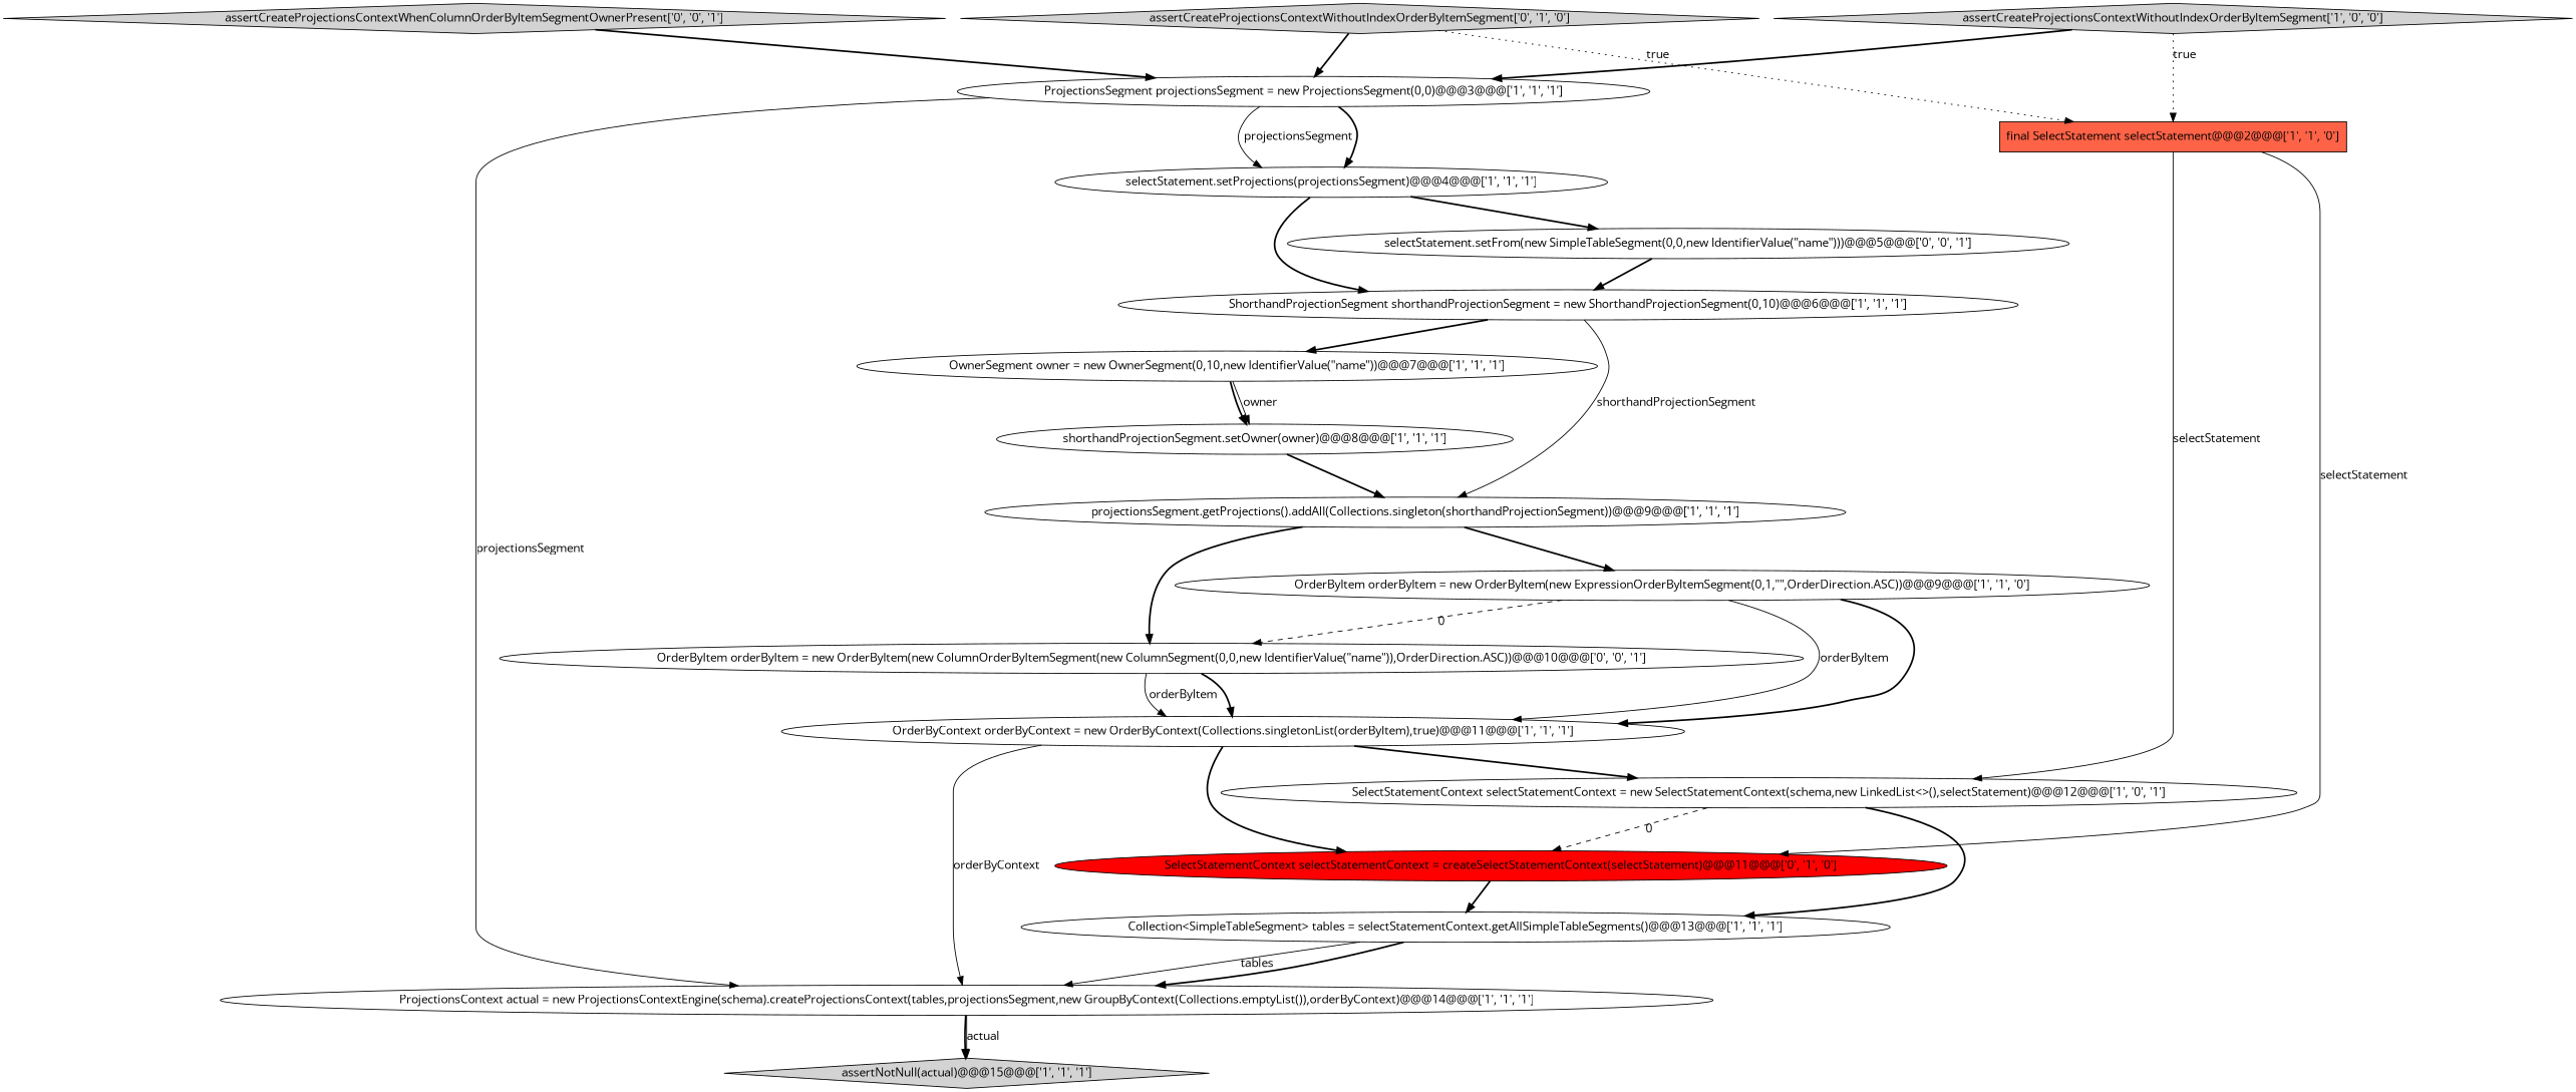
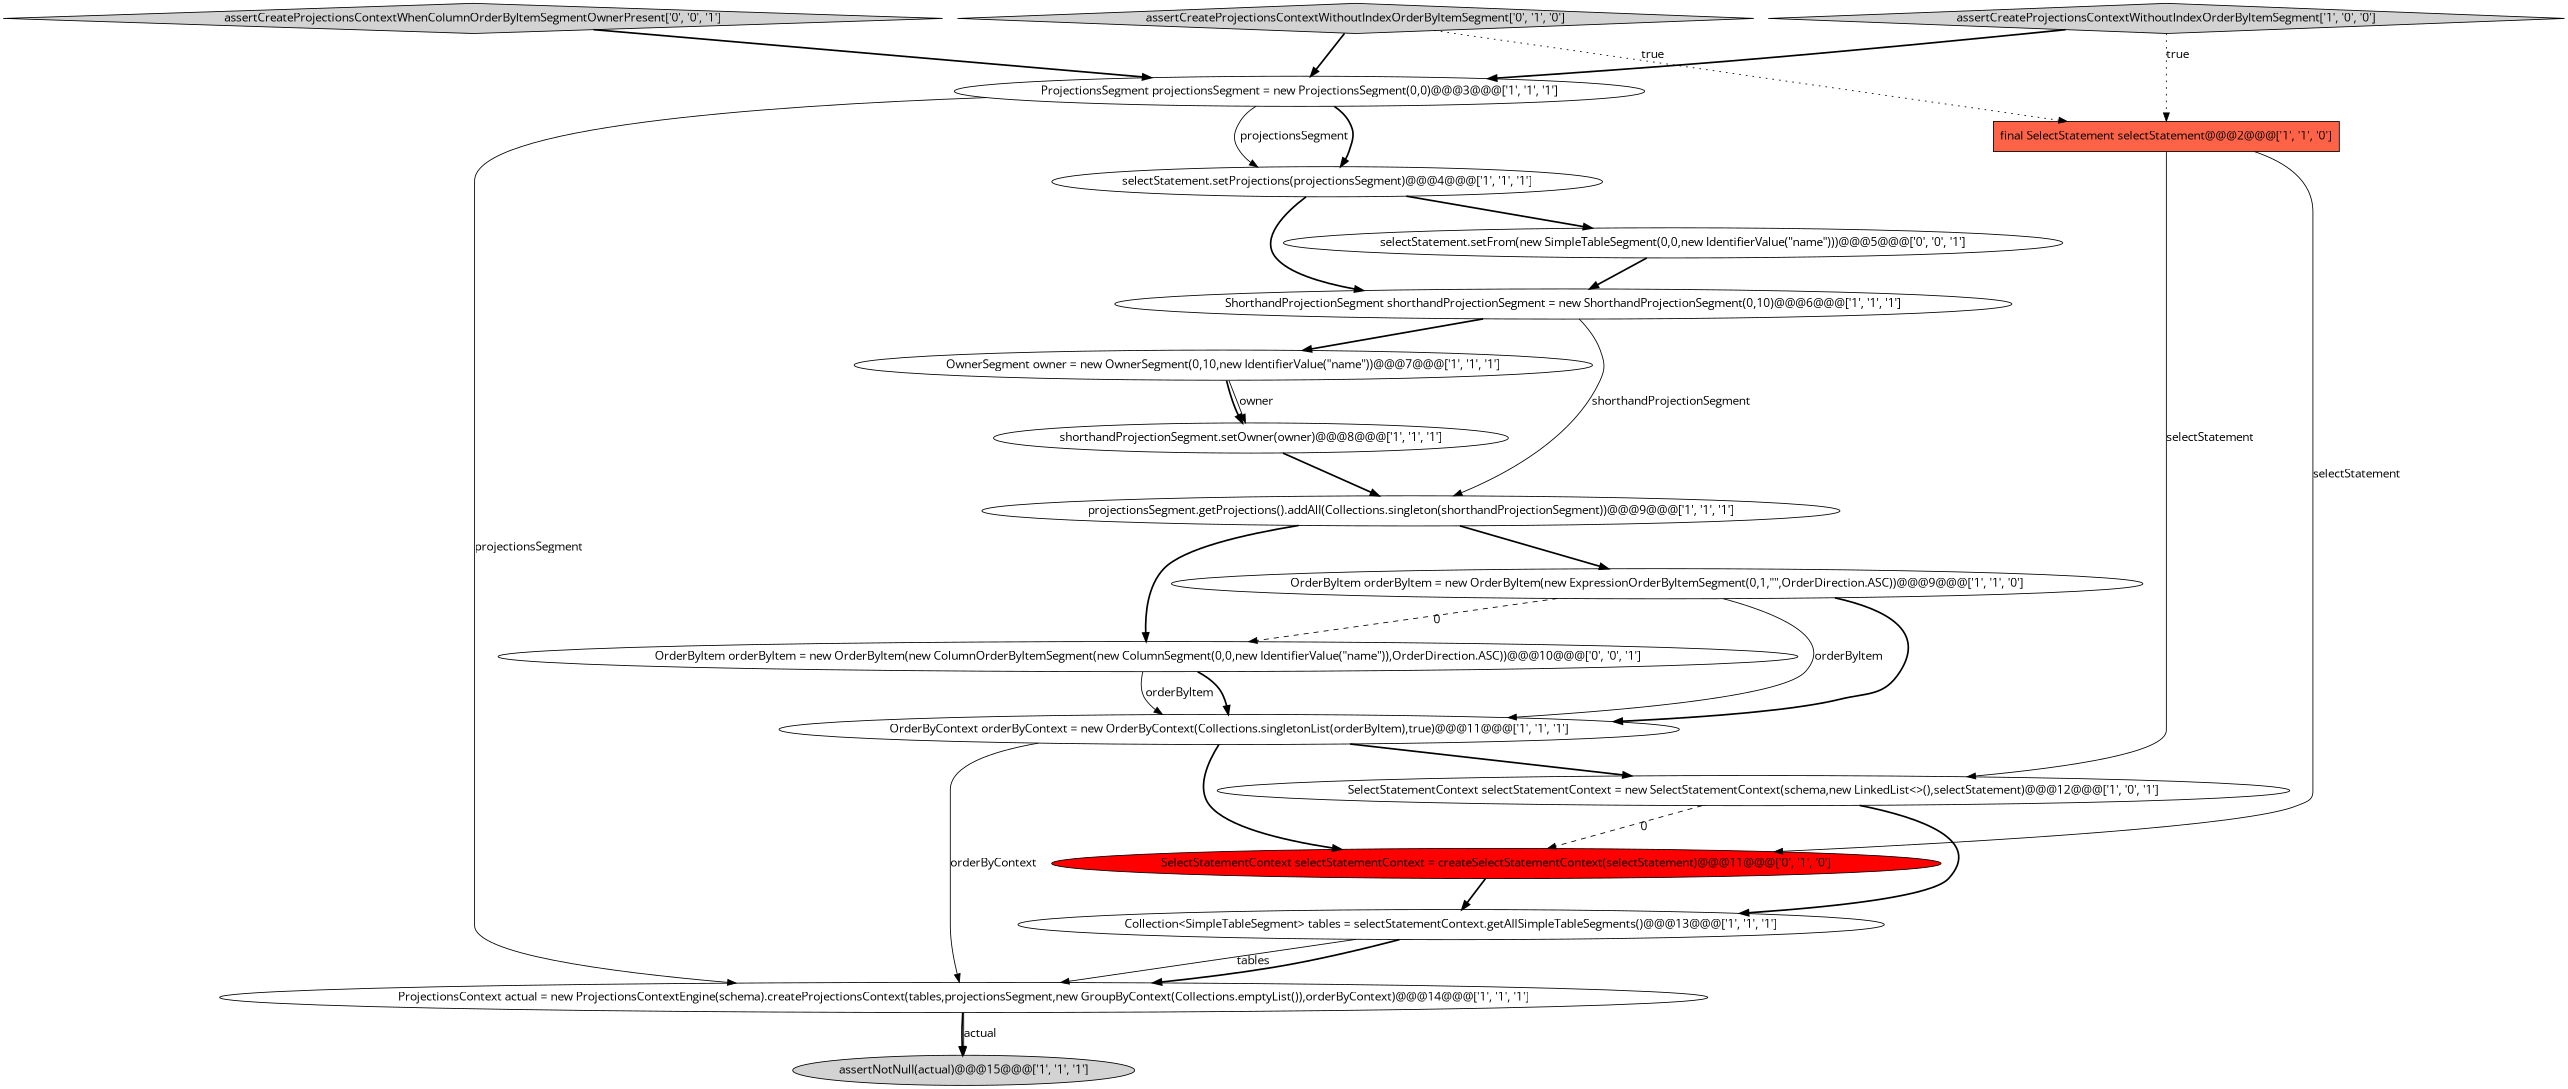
  digraph {
    fontname="Open Sans"
    node [fillcolor=white fontname="Open Sans" shape=ellipse style=filled]
    edge [fontname="Open Sans" style=bold]
    n1 [label="OrderByItem orderByItem = new OrderByItem(new ExpressionOrderByItemSegment(0,1,\"\",OrderDirection.ASC))@@@9@@@['1', '1', '0']"]
    n2 [label="OrderByContext orderByContext = new OrderByContext(Collections.singletonList(orderByItem),true)@@@11@@@['1', '1', '1']"]
    n3 [label="OrderByItem orderByItem = new OrderByItem(new ColumnOrderByItemSegment(new ColumnSegment(0,0,new IdentifierValue(\"name\")),OrderDirection.ASC))@@@10@@@['0', '0', '1']"]
    n4 [label="ProjectionsContext actual = new ProjectionsContextEngine(schema).createProjectionsContext(tables,projectionsSegment,new GroupByContext(Collections.emptyList()),orderByContext)@@@14@@@['1', '1', '1']"]
    n5 [label="SelectStatementContext selectStatementContext = new SelectStatementContext(schema,new LinkedList<>(),selectStatement)@@@12@@@['1', '0', '1']"]
    n6 [fillcolor=red label="SelectStatementContext selectStatementContext = createSelectStatementContext(selectStatement)@@@11@@@['0', '1', '0']"]
    n7 [label="selectStatement.setProjections(projectionsSegment)@@@4@@@['1', '1', '1']"]
    n8 [label="selectStatement.setFrom(new SimpleTableSegment(0,0,new IdentifierValue(\"name\")))@@@5@@@['0', '0', '1']"]
    n9 [label="ShorthandProjectionSegment shorthandProjectionSegment = new ShorthandProjectionSegment(0,10)@@@6@@@['1', '1', '1']"]
    n10 [label="projectionsSegment.getProjections().addAll(Collections.singleton(shorthandProjectionSegment))@@@9@@@['1', '1', '1']"]
    n11 [label="OwnerSegment owner = new OwnerSegment(0,10,new IdentifierValue(\"name\"))@@@7@@@['1', '1', '1']"]
    n12 [label="ProjectionsSegment projectionsSegment = new ProjectionsSegment(0,0)@@@3@@@['1', '1', '1']"]
-   n13 [fillcolor=lightgray label="assertNotNull(actual)@@@15@@@['1', '1', '1']" shape=diamond]
+   n13 [fillcolor=lightgray label="assertNotNull(actual)@@@15@@@['1', '1', '1']"]
    n14 [label="Collection<SimpleTableSegment> tables = selectStatementContext.getAllSimpleTableSegments()@@@13@@@['1', '1', '1']"]
    n15 [fillcolor=lightgray label="assertCreateProjectionsContextWhenColumnOrderByItemSegmentOwnerPresent['0', '0', '1']" shape=diamond]
    n16 [fillcolor=lightgray label="assertCreateProjectionsContextWithoutIndexOrderByItemSegment['0', '1', '0']" shape=diamond]
    n17 [fillcolor=tomato label="final SelectStatement selectStatement@@@2@@@['1', '1', '0']" shape=box]
    n18 [label="shorthandProjectionSegment.setOwner(owner)@@@8@@@['1', '1', '1']"]
    n19 [fillcolor=lightgray label="assertCreateProjectionsContextWithoutIndexOrderByItemSegment['1', '0', '0']" shape=diamond]
    n1 -> n2
    n1 -> n2 [label=orderByItem style=solid]
    n1 -> n3 [label=0 style=dashed]
    n2 -> n4 [label=orderByContext style=solid]
    n2 -> n5
    n2 -> n6
    n3 -> n2
    n3 -> n2 [label=orderByItem style=solid]
    n4 -> n13
    n4 -> n13 [label=actual style=solid]
    n5 -> n6 [label=0 style=dashed]
    n5 -> n14
    n6 -> n14
    n7 -> n8
    n7 -> n9
    n8 -> n9
    n9 -> n10 [label=shorthandProjectionSegment style=solid]
    n9 -> n11
    n10 -> n1
    n10 -> n3
    n11 -> n18 [label=owner style=solid]
    n11 -> n18
    n12 -> n4 [label=projectionsSegment style=solid]
    n12 -> n7 [label=projectionsSegment style=solid]
    n12 -> n7
    n14 -> n4 [label=tables style=solid]
    n14 -> n4
    n15 -> n12
    n16 -> n12
    n16 -> n17 [label=true style=dotted]
    n17 -> n5 [label=selectStatement style=solid]
    n17 -> n6 [label=selectStatement style=solid]
    n18 -> n10
    n19 -> n12
    n19 -> n17 [label=true style=dotted]
  }
